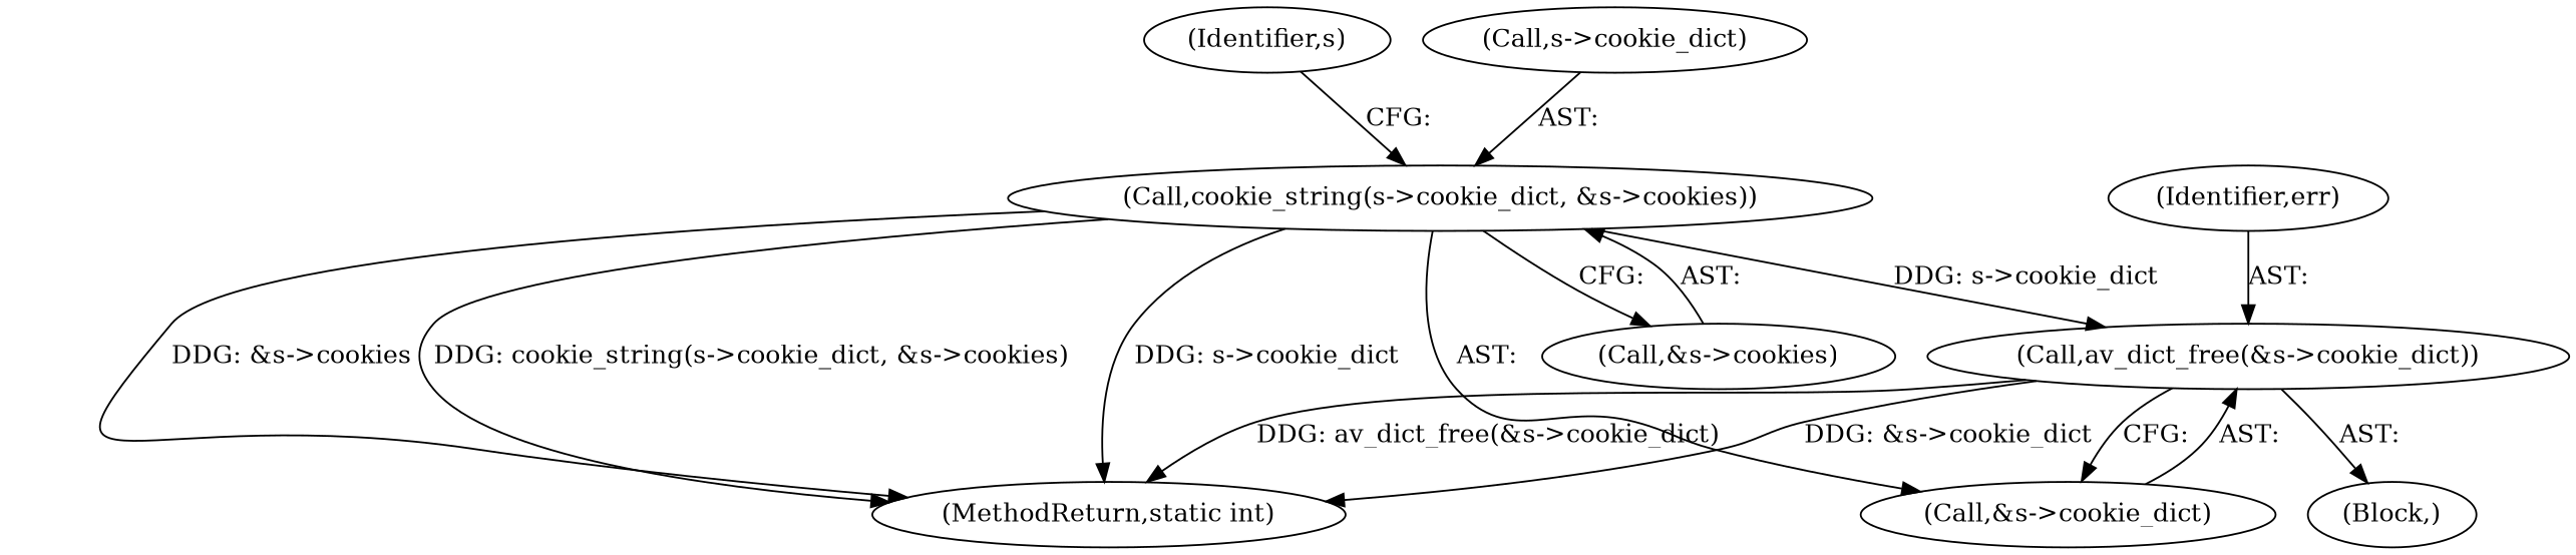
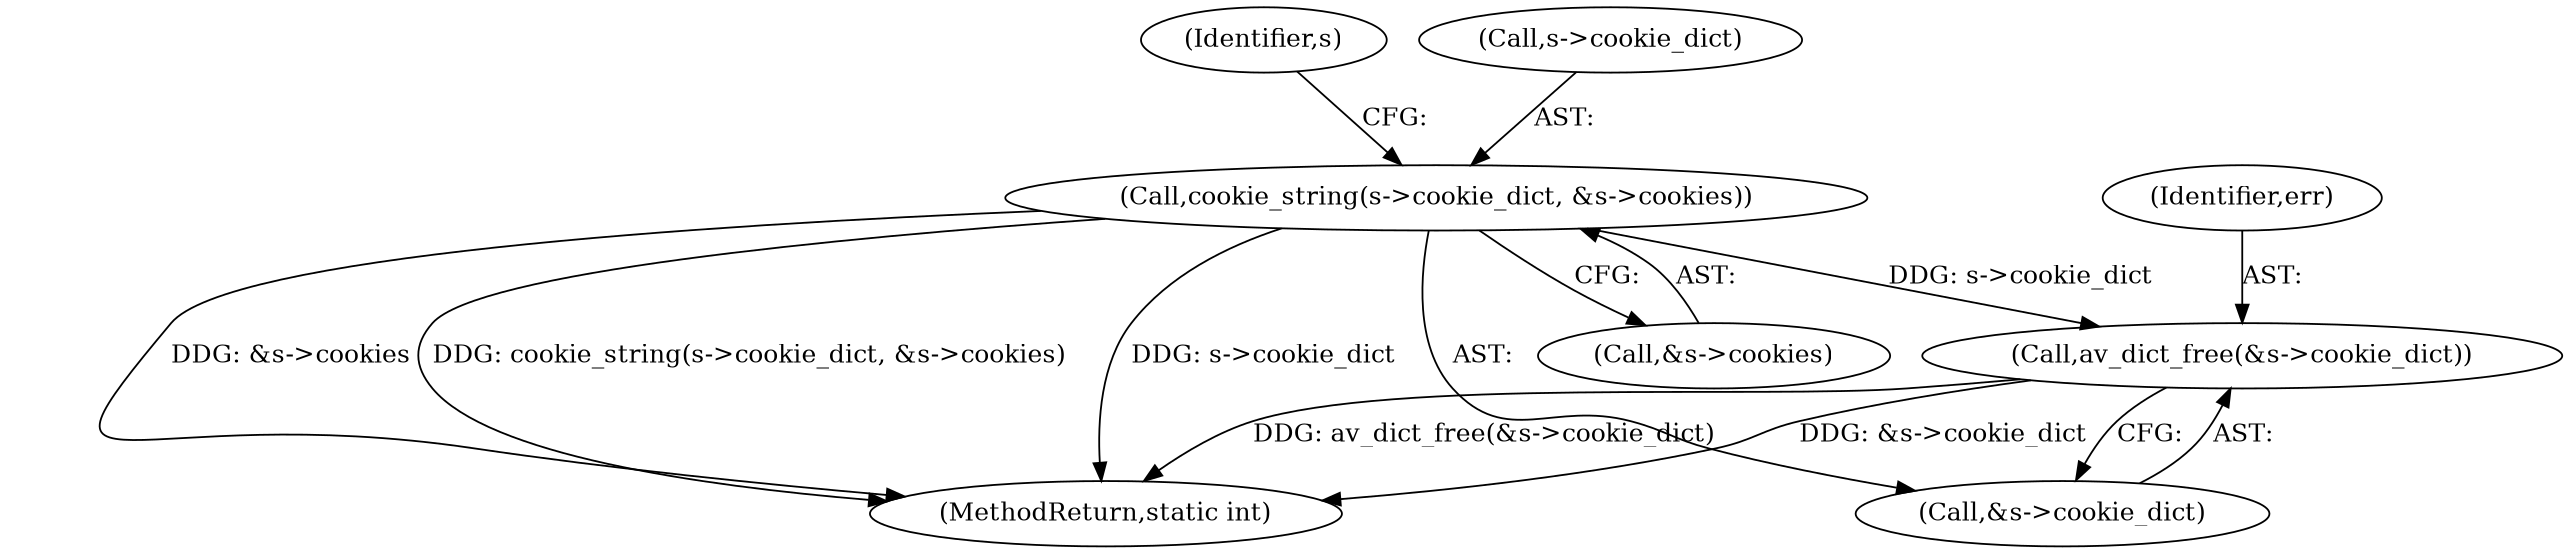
  digraph {
    n1 [label="(Call,av_dict_free(&s->cookie_dict))"]
-   n2 [label="(Block,)"]
    n3 [label="(Call,&s->cookie_dict)"]
    n4 [label="(MethodReturn,static int)"]
    n5 [label="(Call,cookie_string(s->cookie_dict, &s->cookies))"]
    n6 [label="(Call,&s->cookies)"]
    n7 [label="(Identifier,err)"]
    n8 [label="(Identifier,s)"]
    n9 [label="(Call,s->cookie_dict)"]
-   n1 -> n2 [label="AST: "]
    n1 -> n3 [label="CFG: "]
    n1 -> n4 [label="DDG: av_dict_free(&s->cookie_dict)"]
    n1 -> n4 [label="DDG: &s->cookie_dict"]
    n3 -> n1 [label="AST: "]
    n5 -> n1 [label="DDG: s->cookie_dict"]
    n5 -> n3 [label="AST: "]
    n5 -> n4 [label="DDG: cookie_string(s->cookie_dict, &s->cookies)"]
    n5 -> n4 [label="DDG: &s->cookies"]
    n5 -> n4 [label="DDG: s->cookie_dict"]
    n5 -> n6 [label="CFG: "]
    n6 -> n5 [label="AST: "]
    n7 -> n1 [label="AST: "]
    n8 -> n5 [label="CFG: "]
    n9 -> n5 [label="AST: "]
  }
